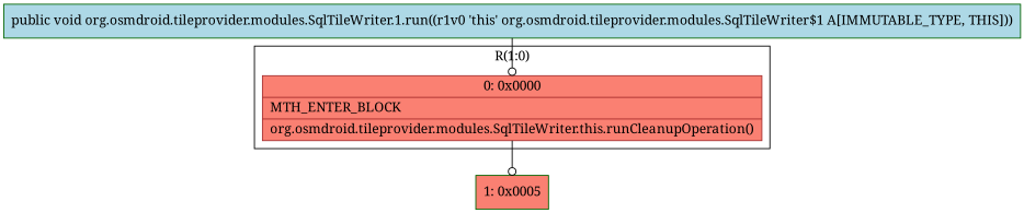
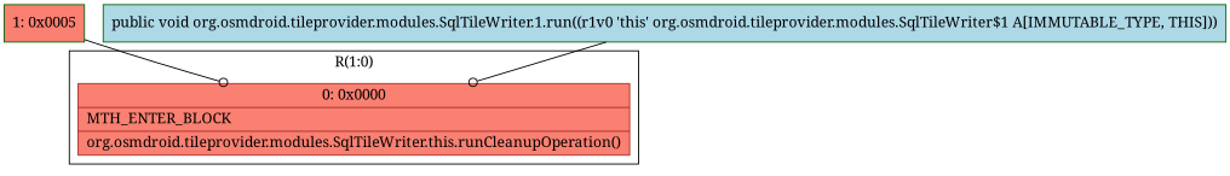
  digraph {
    fontname="Noto Serif"
    node [color=darkgreen shape=record style=filled fillcolor=salmon fontname="Noto Serif"]
    edge [arrowhead=odot fontname="Noto Serif"]
    n1 [color=brown label="{0\:\ 0x0000|MTH_ENTER_BLOCK\l|org.osmdroid.tileprovider.modules.SqlTileWriter.this.runCleanupOperation()\l}"]
    n2 [label="{1\:\ 0x0005}"]
    n3 [label="{public void org.osmdroid.tileprovider.modules.SqlTileWriter.1.run((r1v0 'this' org.osmdroid.tileprovider.modules.SqlTileWriter$1 A[IMMUTABLE_TYPE, THIS])) }" fillcolor=lightblue]
    subgraph cluster_1 {
      label="R(1:0)"
      n1
    }
-   n1 -> n2
+   n2 -> n1
    n3 -> n1
  }
